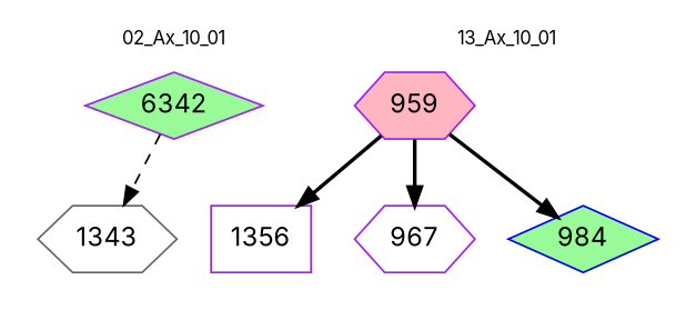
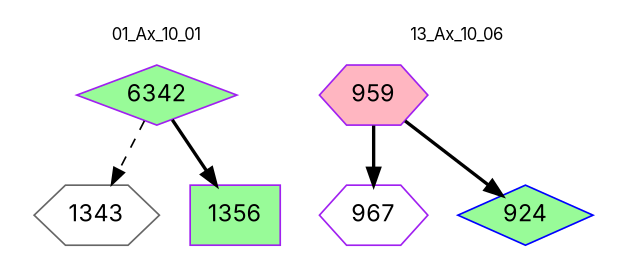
  digraph {
    fontname=Inter
    node [color=purple fillcolor=palegreen fontname=Inter shape=hexagon style=filled]
    edge [color=black fontname=Inter style=bold]
    n1 [label=6342 shape=diamond]
-   n2 [fillcolor=white label=1356 shape=box]
+   n2 [label=1356 shape=box]
    n3 [color=gray40 fillcolor=white label=1343]
    n4 [fillcolor=lightpink label=959]
    n5 [fillcolor=white label=967]
-   n6 [color=blue label=984 shape=diamond]
+   n6 [color=blue label=924 shape=diamond]
    subgraph cluster_1 {
      color=white
      fontsize=10
-     label="02_Ax_10_01"
+     label="01_Ax_10_01"
      n1
      n2
      n3
    }
    subgraph cluster_2 {
      color=white
      fontsize=10
-     label="13_Ax_10_01"
+     label="13_Ax_10_06"
      n4
      n5
      n6
    }
-   n4 -> n2
+   n1 -> n2
    n1 -> n3 [style=dashed]
    n4 -> n5
    n4 -> n6
  }
